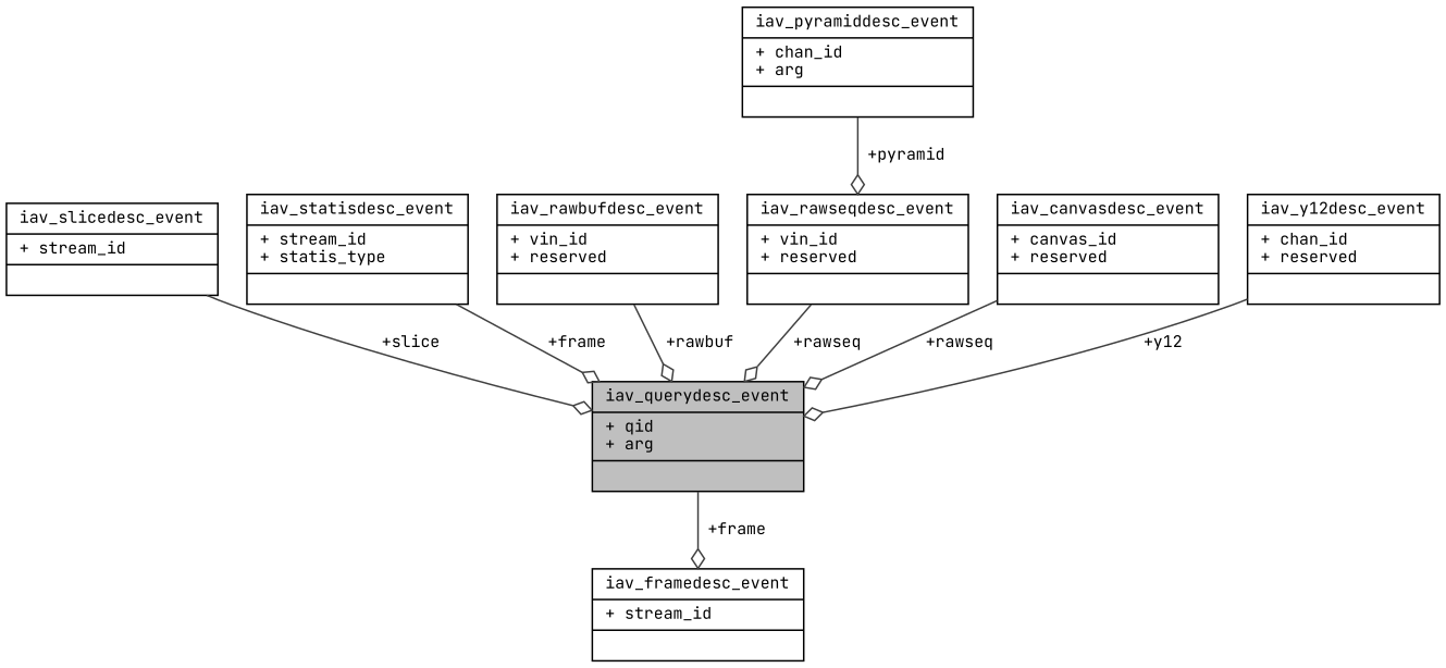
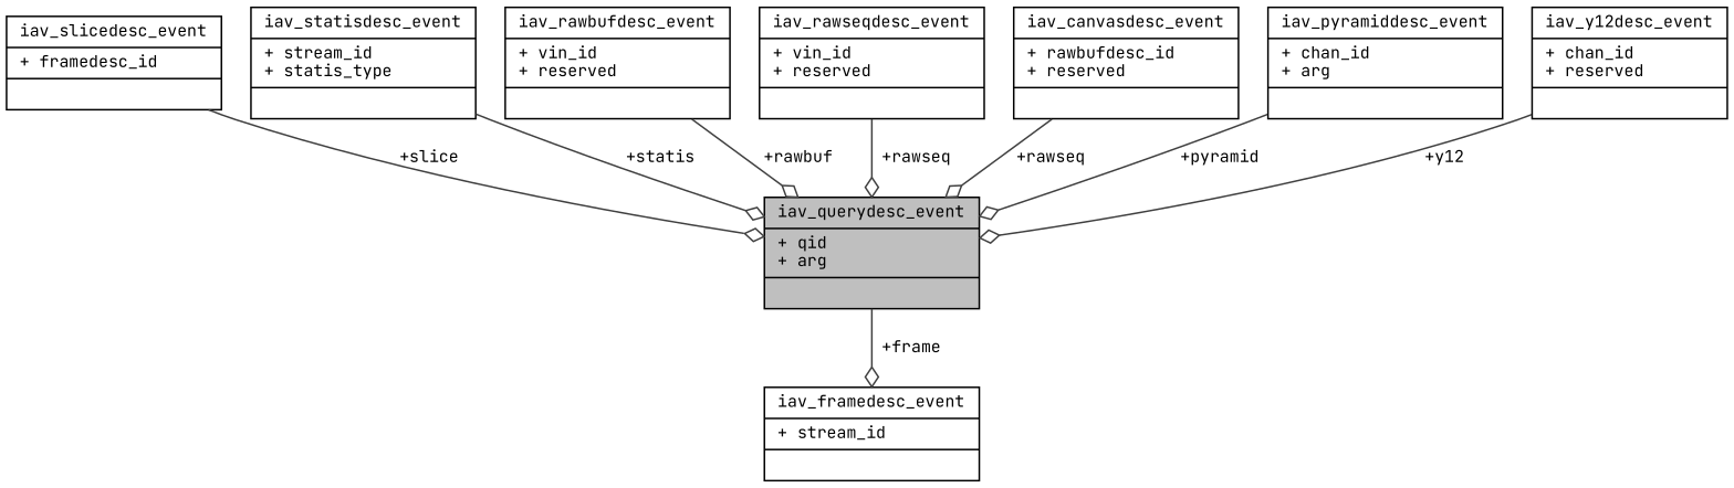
  digraph {
    fontname="JetBrains Mono"
    node [color=black fontname="JetBrains Mono" fontsize=10 shape=record]
    edge [arrowhead=odiamond color=grey25 fontname="JetBrains Mono" fontsize=10 labelfontname=Helvetica labelfontsize=10 style=solid]
    n1 [fillcolor=grey75 fontcolor=black height=0.2 label="{iav_querydesc_event\n|+ qid\l+ arg\l|}" style=filled width=0.4]
    n2 [height=0.2 label="{iav_framedesc_event\n|+ stream_id\l|}" width=0.4]
-   n3 [height=0.2 label="{iav_slicedesc_event\n|+ stream_id\l|}" width=0.4]
+   n3 [height=0.2 label="{iav_slicedesc_event\n|+ framedesc_id\l|}" width=0.4]
    n4 [height=0.2 label="{iav_statisdesc_event\n|+ stream_id\l+ statis_type\l|}" width=0.4]
    n5 [height=0.2 label="{iav_rawbufdesc_event\n|+ vin_id\l+ reserved\l|}" width=0.4]
    n6 [height=0.2 label="{iav_rawseqdesc_event\n|+ vin_id\l+ reserved\l|}" width=0.4]
-   n7 [height=0.2 label="{iav_canvasdesc_event\n|+ canvas_id\l+ reserved\l|}" width=0.4]
+   n7 [height=0.2 label="{iav_canvasdesc_event\n|+ rawbufdesc_id\l+ reserved\l|}" width=0.4]
    n8 [height=0.2 label="{iav_pyramiddesc_event\n|+ chan_id\l+ arg\l|}" width=0.4]
    n9 [height=0.2 label="{iav_y12desc_event\n|+ chan_id\l+ reserved\l|}" width=0.4]
    n1 -> n2 [label=" +frame"]
    n3 -> n1 [label=" +slice"]
-   n4 -> n1 [label=" +frame"]
+   n4 -> n1 [label=" +statis"]
    n5 -> n1 [label=" +rawbuf"]
    n6 -> n1 [label=" +rawseq"]
    n7 -> n1 [label=" +rawseq"]
-   n8 -> n6 [label=" +pyramid"]
+   n8 -> n1 [label=" +pyramid"]
    n9 -> n1 [label=" +y12"]
  }
